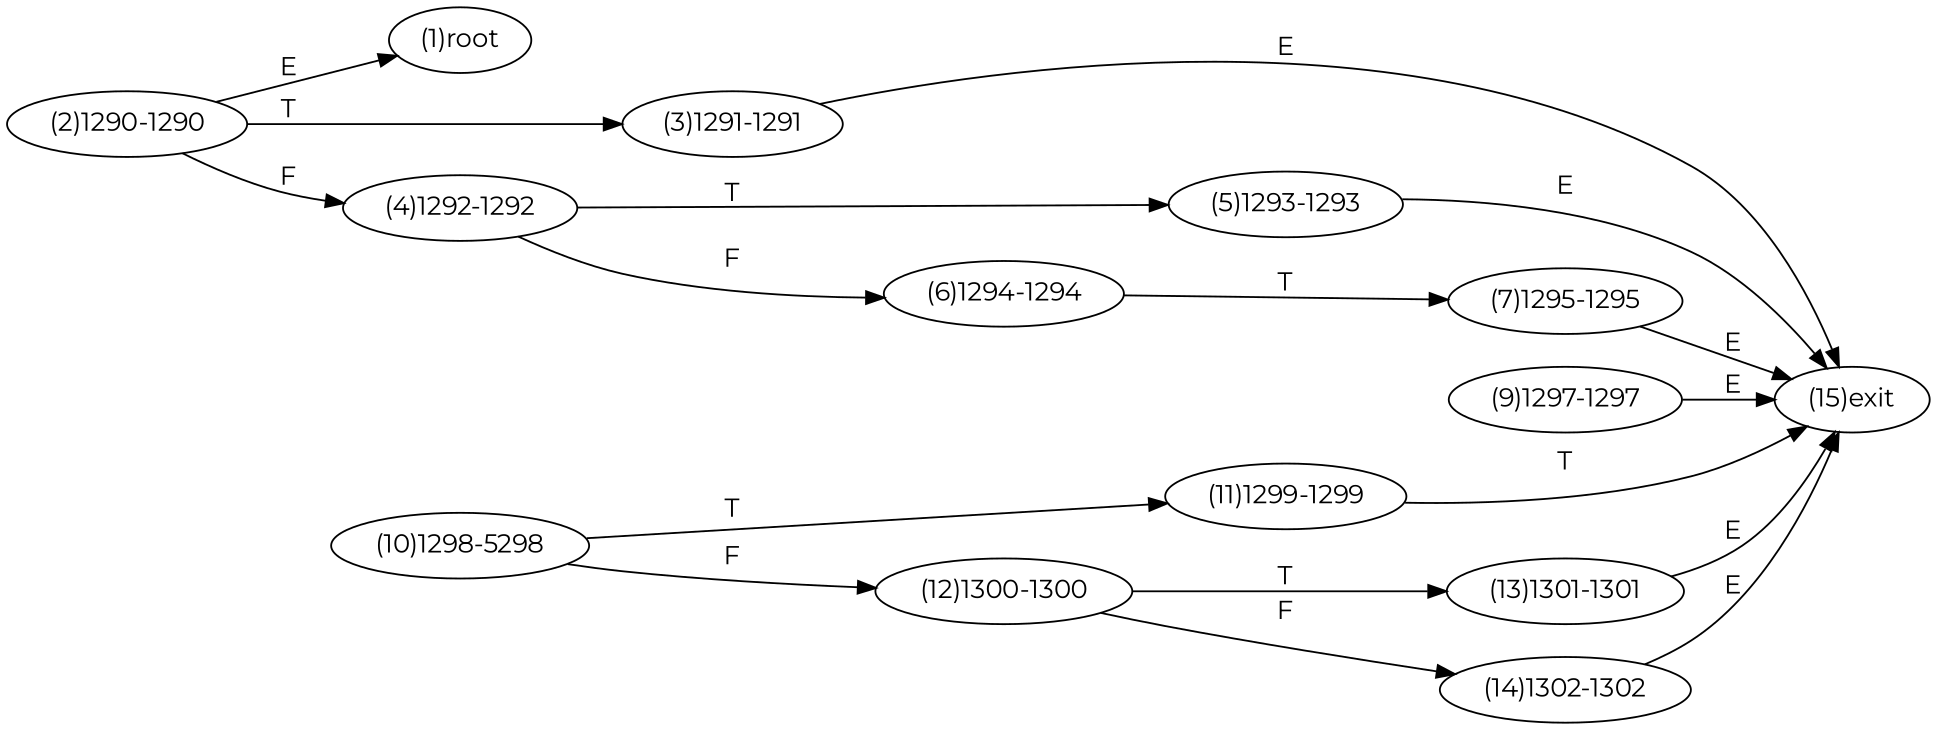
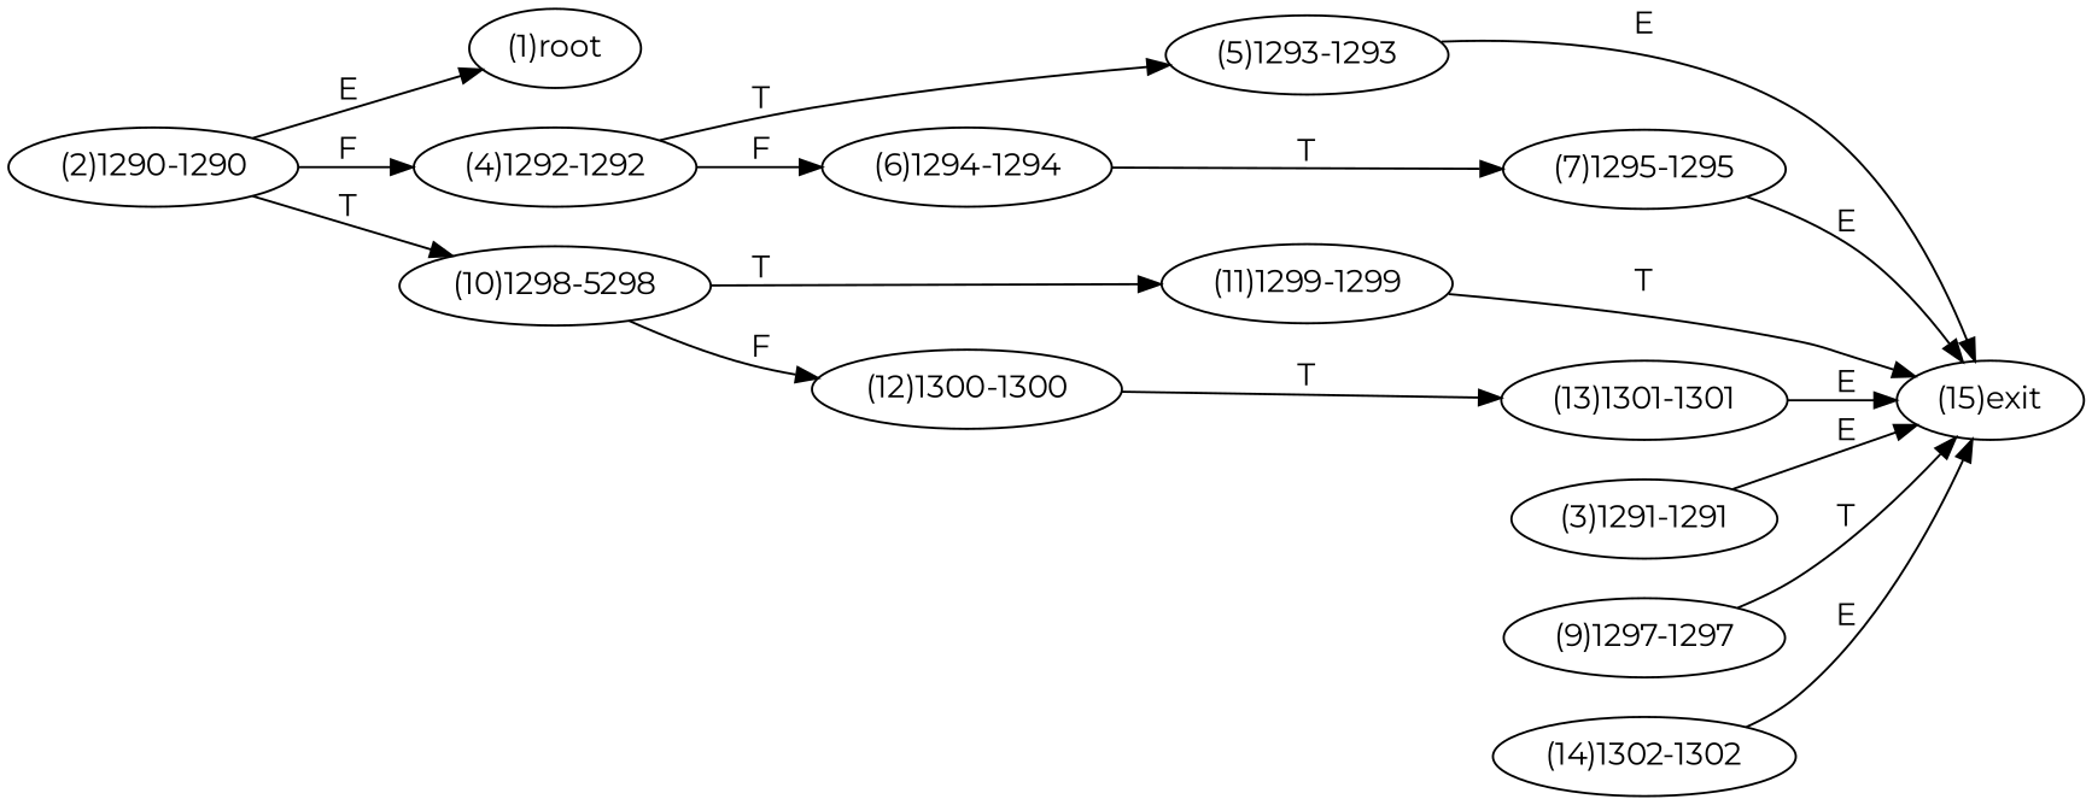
  digraph {
    fontname=Montserrat
    rankdir=LR
    node [fontname=Montserrat]
    edge [fontname=Montserrat]
    n1 [label="(1)root"]
    n2 [label="(2)1290-1290"]
    n3 [label="(3)1291-1291"]
    n4 [label="(4)1292-1292"]
    n5 [label="(15)exit"]
    n6 [label="(5)1293-1293"]
    n7 [label="(6)1294-1294"]
    n8 [label="(7)1295-1295"]
    n9 [label="(9)1297-1297"]
    n10 [label="(10)1298-5298"]
    n11 [label="(11)1299-1299"]
    n12 [label="(12)1300-1300"]
    n13 [label="(13)1301-1301"]
    n14 [label="(14)1302-1302"]
    n2 -> n1 [label=E]
-   n2 -> n3 [label=T]
+   n2 -> n10 [label=T]
    n2 -> n4 [label=F]
    n3 -> n5 [label=E]
    n4 -> n6 [label=T]
    n4 -> n7 [label=F]
    n6 -> n5 [label=E]
    n7 -> n8 [label=T]
    n8 -> n5 [label=E]
-   n9 -> n5 [label=E]
+   n9 -> n5 [label=T]
    n10 -> n11 [label=T]
    n10 -> n12 [label=F]
    n11 -> n5 [label=T]
    n12 -> n13 [label=T]
-   n12 -> n14 [label=F]
    n13 -> n5 [label=E]
    n14 -> n5 [label=E]
  }
